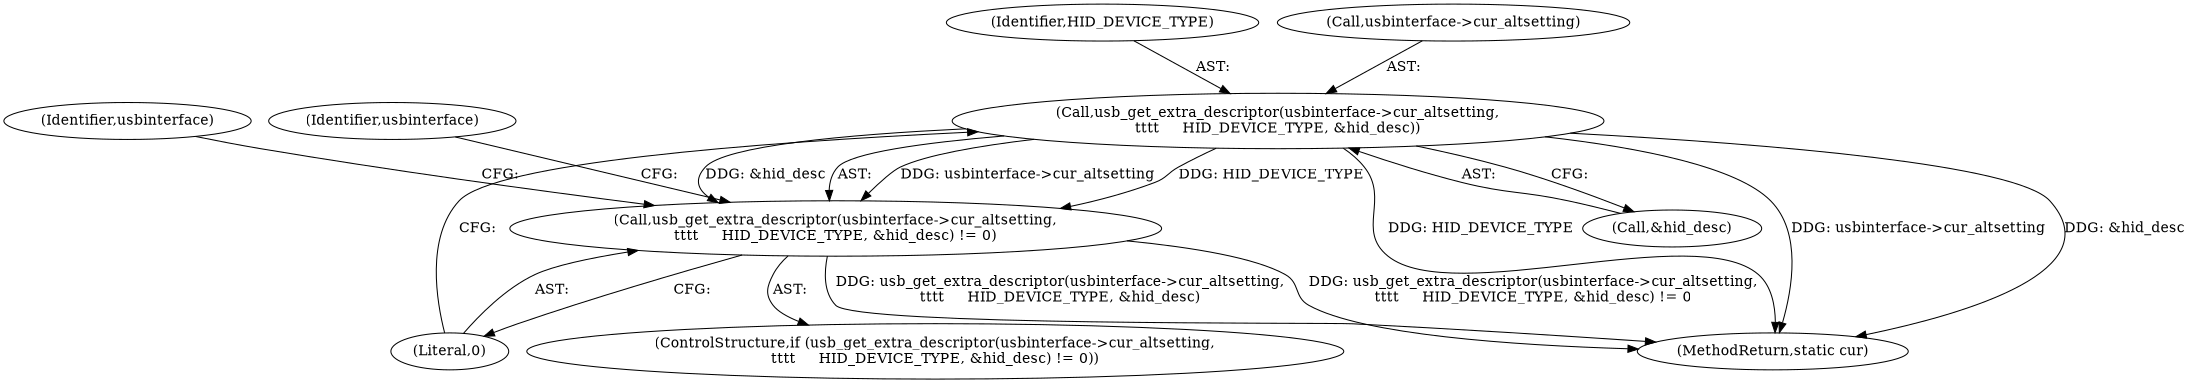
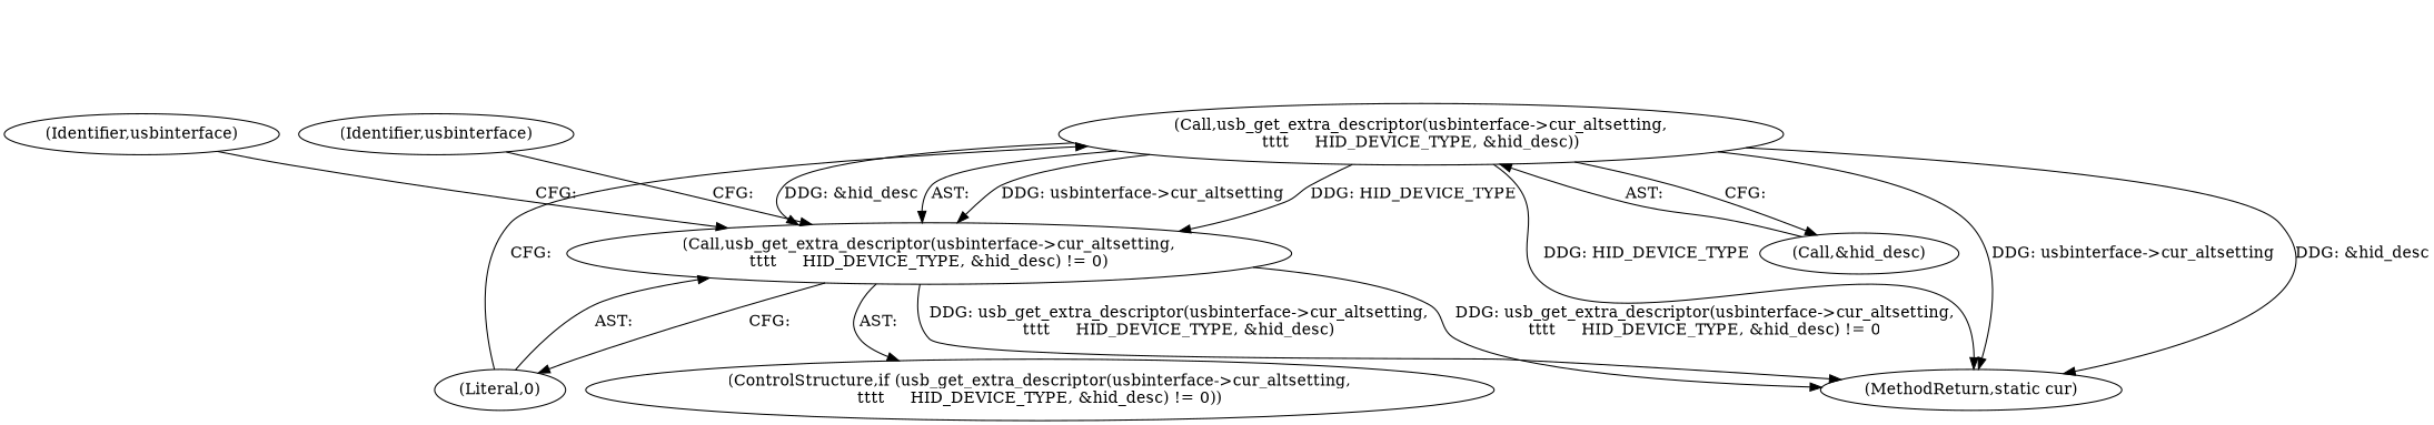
  digraph {
    n1 [label="(Call,usb_get_extra_descriptor(usbinterface->cur_altsetting,\n\t\t\t\t     HID_DEVICE_TYPE, &hid_desc))"]
    n2 [label="(Call,usb_get_extra_descriptor(usbinterface->cur_altsetting,\n\t\t\t\t     HID_DEVICE_TYPE, &hid_desc) != 0)"]
    n3 [label="(MethodReturn,static cur)"]
    n4 [label="(Call,&hid_desc)"]
    n5 [label="(Literal,0)"]
    n6 [label="(ControlStructure,if (usb_get_extra_descriptor(usbinterface->cur_altsetting,\n\t\t\t\t     HID_DEVICE_TYPE, &hid_desc) != 0))"]
-   n7 [label="(Identifier,HID_DEVICE_TYPE)"]
    n8 [label="(Identifier,usbinterface)"]
-   n9 [label="(Call,usbinterface->cur_altsetting)"]
    n10 [label="(Identifier,usbinterface)"]
    n1 -> n2 [label="AST: "]
    n1 -> n2 [label="DDG: usbinterface->cur_altsetting"]
    n1 -> n2 [label="DDG: HID_DEVICE_TYPE"]
    n1 -> n2 [label="DDG: &hid_desc"]
    n1 -> n3 [label="DDG: usbinterface->cur_altsetting"]
    n1 -> n3 [label="DDG: &hid_desc"]
    n1 -> n3 [label="DDG: HID_DEVICE_TYPE"]
    n1 -> n4 [label="CFG: "]
    n2 -> n3 [label="DDG: usb_get_extra_descriptor(usbinterface->cur_altsetting,\n\t\t\t\t     HID_DEVICE_TYPE, &hid_desc)"]
    n2 -> n3 [label="DDG: usb_get_extra_descriptor(usbinterface->cur_altsetting,\n\t\t\t\t     HID_DEVICE_TYPE, &hid_desc) != 0"]
    n2 -> n5 [label="CFG: "]
    n2 -> n6 [label="AST: "]
    n4 -> n1 [label="AST: "]
    n5 -> n1 [label="CFG: "]
    n5 -> n2 [label="AST: "]
-   n7 -> n1 [label="AST: "]
    n8 -> n2 [label="CFG: "]
-   n9 -> n1 [label="AST: "]
    n10 -> n2 [label="CFG: "]
  }
